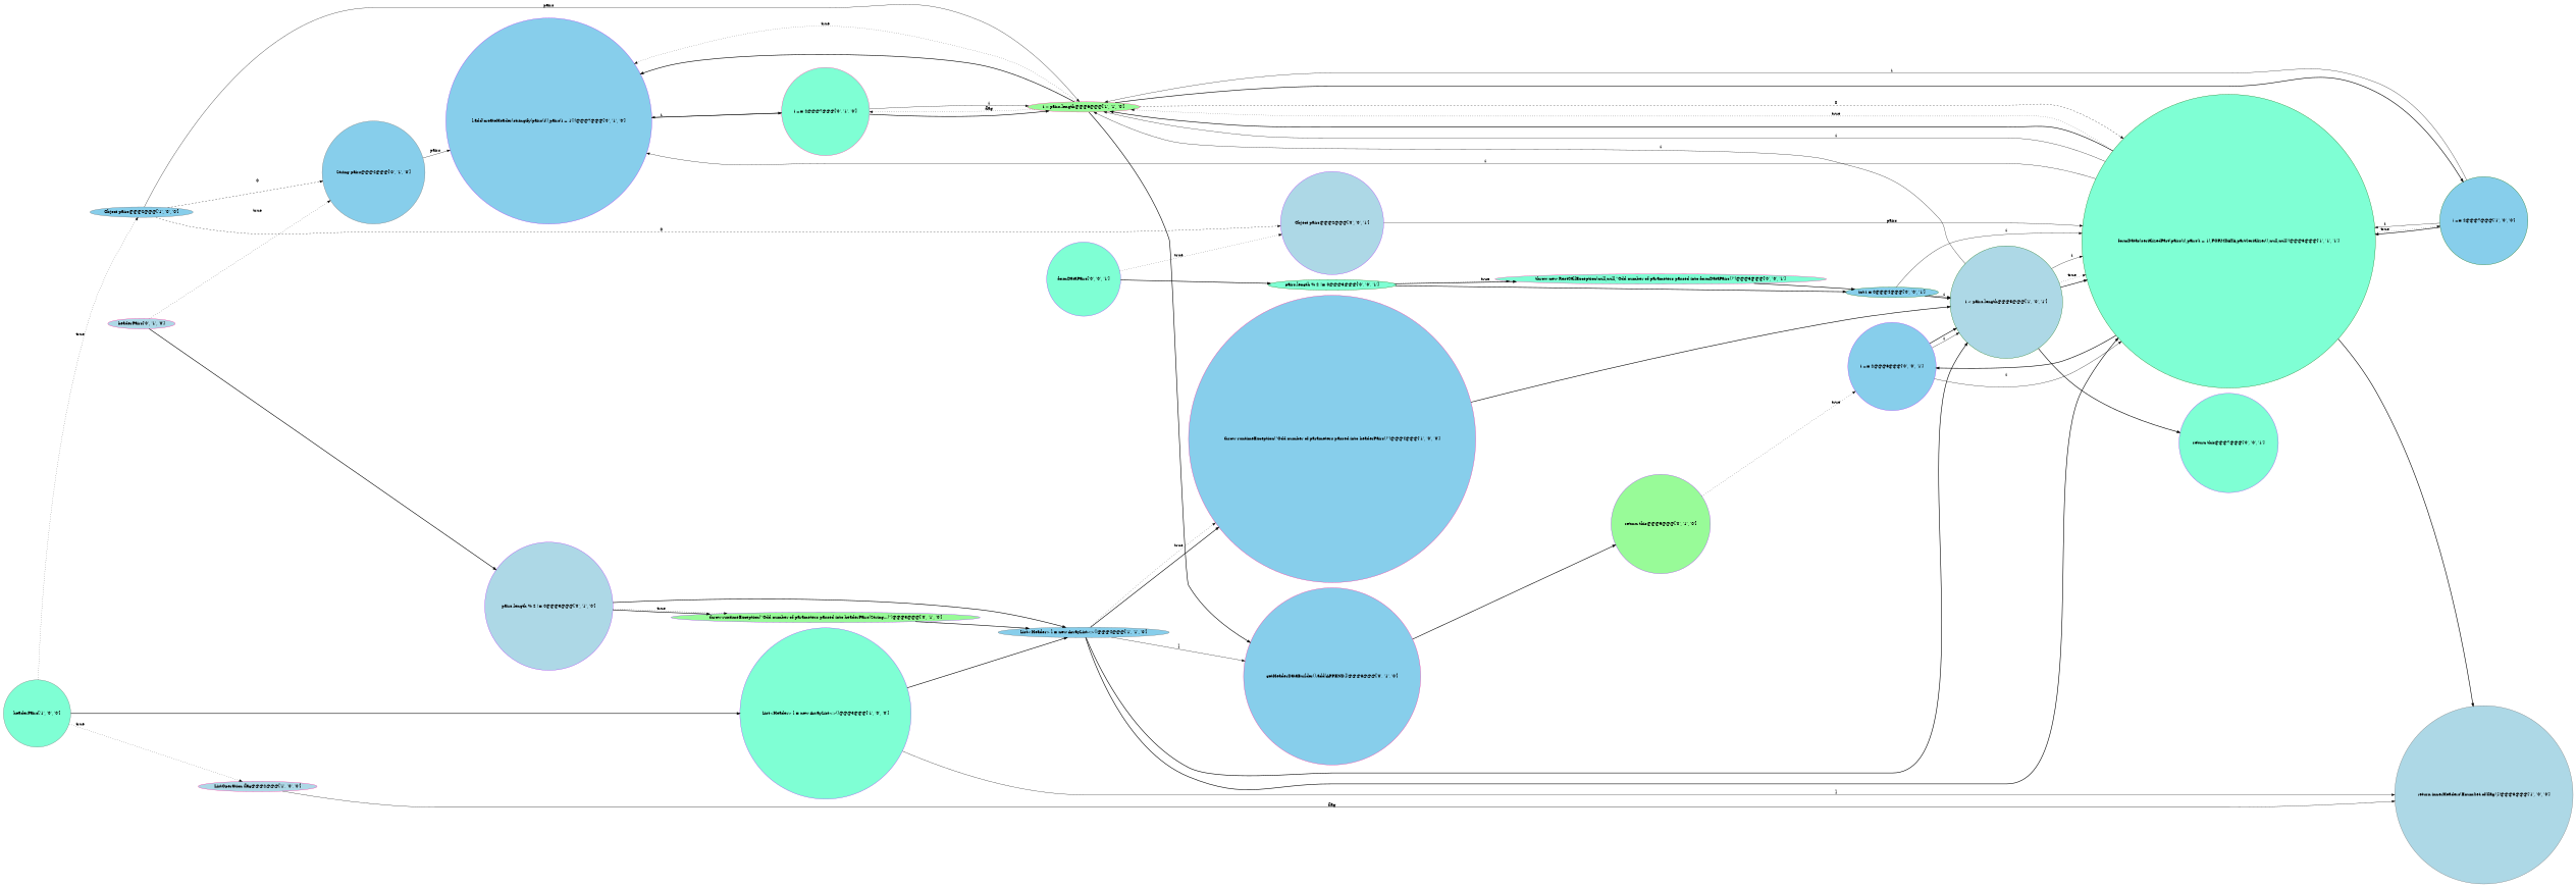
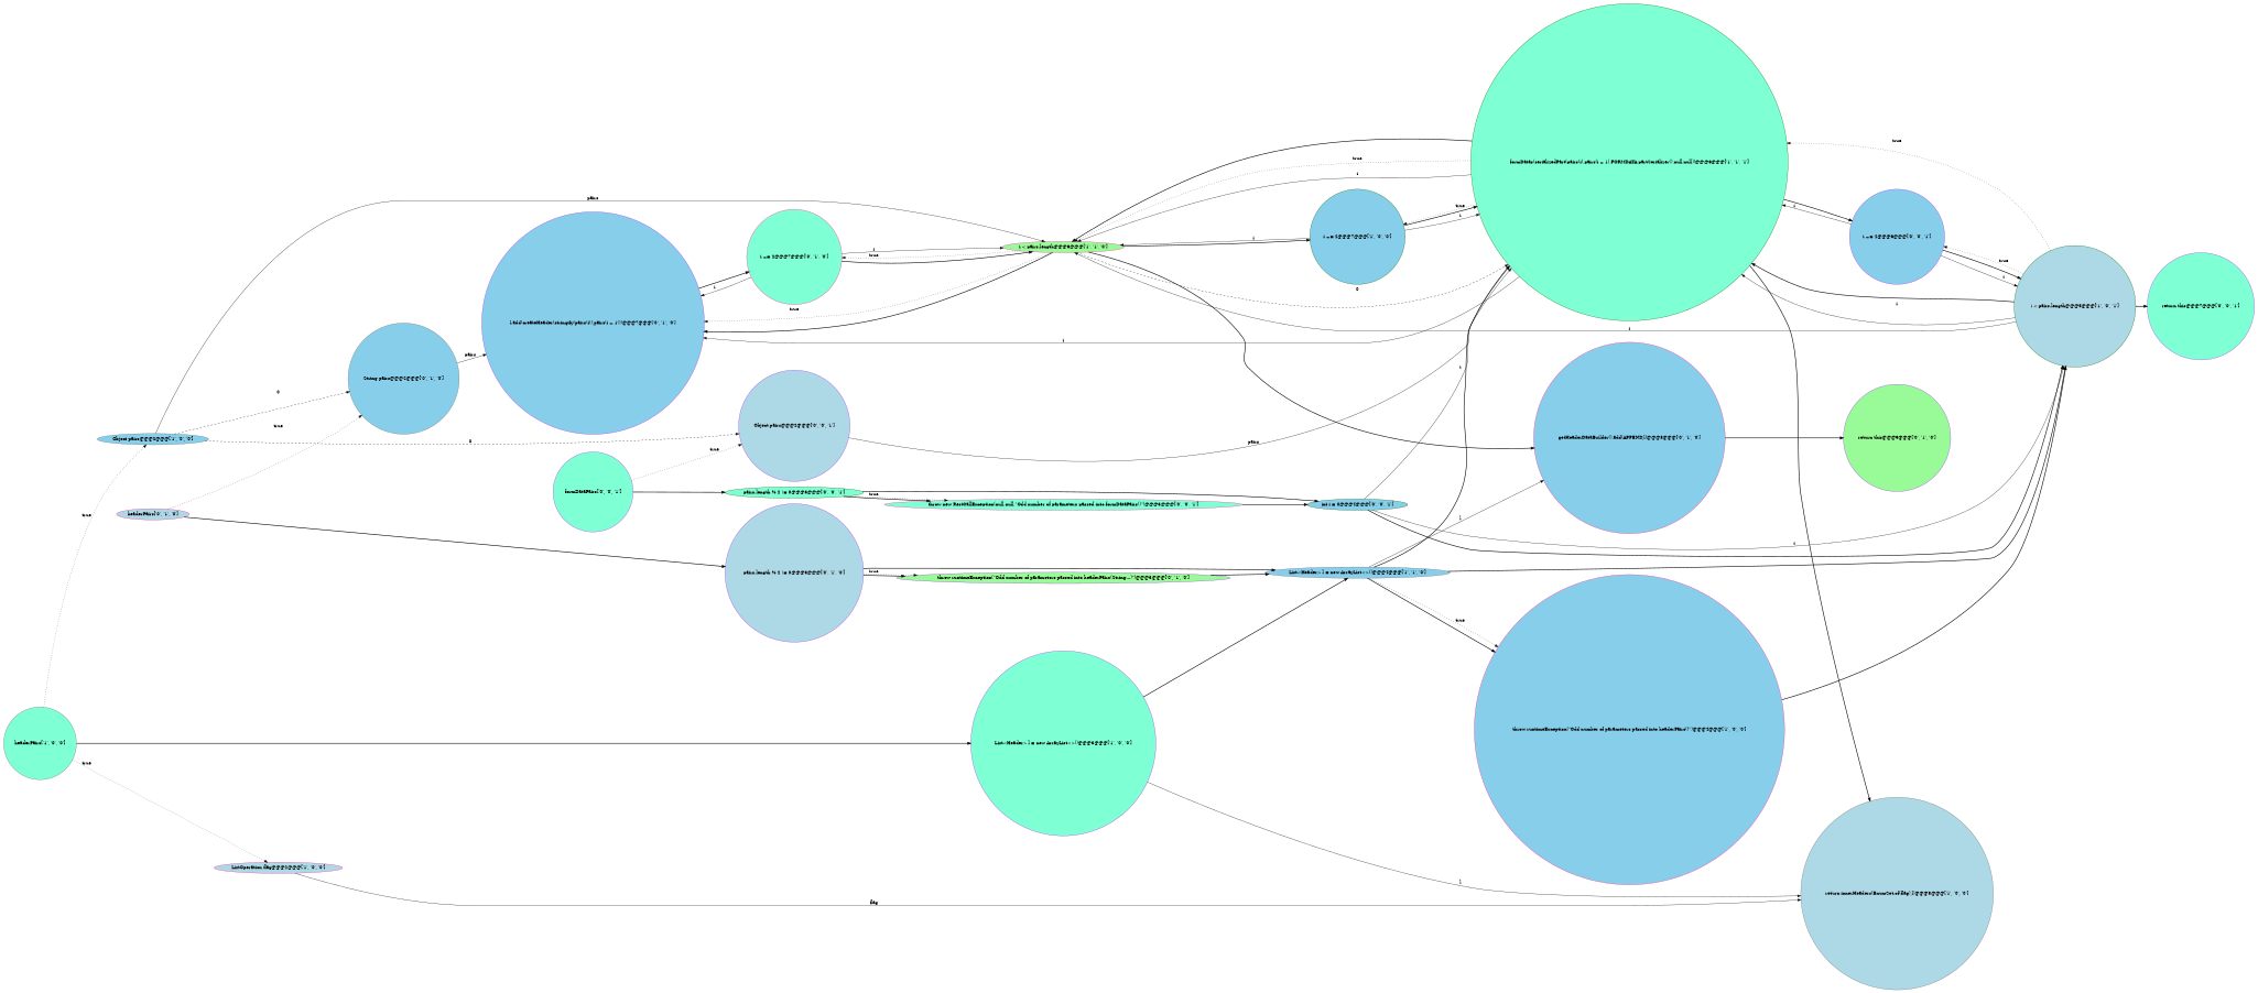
  digraph {
    rankdir=LR
    node [color=purple fillcolor=skyblue shape=circle style=filled]
    edge [style=bold]
    n1 [label="l.add(createHeader(stringify(pairs(i(),pairs(i + 1())@@@7@@@['0', '1', '0']"]
    n2 [color=deeppink fillcolor=aquamarine label="i += 2@@@7@@@['0', '1', '0']"]
    n3 [color=deeppink fillcolor=palegreen label="i < pairs.length@@@6@@@['1', '1', '0']" shape=ellipse]
    n4 [label="i += 2@@@6@@@['0', '0', '1']"]
    n5 [color=darkgreen fillcolor=aquamarine label="formDatas(serializedPart(pairs(i(,pairs(i + 1(,FORMDATA,partSerializer(),null,null))@@@6@@@['1', '1', '1']"]
    n6 [color=darkgreen fillcolor=lightblue label="i < pairs.length@@@5@@@['1', '0', '1']"]
    n7 [color=darkgreen label="i += 2@@@7@@@['1', '0', '0']"]
    n8 [color=gray40 fillcolor=lightblue label="return innerHeaders(EnumSet.of(flag),l)@@@8@@@['1', '0', '0']"]
    n9 [fillcolor=aquamarine label="return this@@@7@@@['0', '0', '1']"]
    n10 [color=gray40 label="Object pairs@@@2@@@['1', '0', '0']" shape=ellipse]
    n11 [color=gray40 label="String pairs@@@2@@@['0', '1', '0']"]
    n12 [fillcolor=lightblue label="Object pairs@@@2@@@['0', '0', '1']"]
    n13 [color=deeppink label="getHeaderDataBuilder().add(APPEND,l)@@@8@@@['0', '1', '0']"]
    n14 [fillcolor=palegreen label="return this@@@9@@@['0', '1', '0']"]
    n15 [fillcolor=aquamarine label="formDataPairs['0', '0', '1']"]
    n16 [color=darkgreen fillcolor=aquamarine label="pairs.length % 2 != 0@@@3@@@['0', '0', '1']" shape=ellipse]
    n17 [color=darkgreen label="int i = 0@@@4@@@['0', '0', '1']" shape=ellipse]
    n18 [color=deeppink fillcolor=aquamarine label="throw new RestCallException(null,null,\"Odd number of parameters passed into formDataPairs()\")@@@3@@@['0', '0', '1']" shape=ellipse]
    n19 [fillcolor=aquamarine label="List<Header> l = new ArrayList<>()@@@3@@@['1', '0', '0']"]
    n20 [color=gray40 label="List<Header> l = new ArrayList<>()@@@4@@@['1', '1', '0']" shape=ellipse]
    n21 [color=deeppink label="throw runtimeException(\"Odd number of parameters passed into headerPairs()\")@@@4@@@['1', '0', '0']"]
    n22 [color=deeppink fillcolor=lightblue label="headerPairs['0', '1', '0']" shape=ellipse]
    n23 [fillcolor=lightblue label="pairs.length % 2 != 0@@@3@@@['0', '1', '0']"]
    n24 [fillcolor=palegreen label="throw runtimeException(\"Odd number of parameters passed into headerPairs(String...)\")@@@3@@@['0', '1', '0']" shape=ellipse]
    n25 [color=gray40 fillcolor=aquamarine label="headerPairs['1', '0', '0']"]
    n26 [color=deeppink fillcolor=lightblue label="ListOperation flag@@@2@@@['1', '0', '0']" shape=ellipse]
    n1 -> n2
    n2 -> n1 [label=i style=solid]
    n2 -> n3
    n2 -> n3 [label=i style=solid]
    n3 -> n1 [label=true style=dotted]
    n3 -> n1
-   n3 -> n2 [label=flag style=dotted]
+   n3 -> n2 [label=true style=dotted]
    n3 -> n5 [label=0 style=dashed]
    n3 -> n7
    n3 -> n13
    n4 -> n5 [label=i style=solid]
    n4 -> n6
    n4 -> n6 [label=i style=solid]
    n5 -> n1 [label=i style=solid]
    n5 -> n3
    n5 -> n3 [label=true style=dotted]
    n5 -> n3 [label=i style=solid]
    n5 -> n4
    n5 -> n7 [label=true style=dotted]
    n5 -> n8
    n6 -> n3 [label=i style=solid]
-   n14 -> n4 [label=true style=dotted]
+   n6 -> n4 [label=true style=dotted]
    n6 -> n5
    n6 -> n5 [label=i style=solid]
    n6 -> n5 [label=true style=dotted]
    n6 -> n9
    n7 -> n3 [label=i style=solid]
    n7 -> n5
    n7 -> n5 [label=i style=solid]
    n10 -> n3 [label=pairs style=solid]
    n10 -> n11 [label=0 style=dashed]
    n10 -> n12 [label=0 style=dashed]
    n11 -> n1 [label=pairs style=solid]
    n12 -> n5 [label=pairs style=solid]
    n13 -> n14
    n15 -> n12 [label=true style=dotted]
    n15 -> n16
    n16 -> n17
    n16 -> n18 [label=true style=dotted]
    n16 -> n18
    n17 -> n5 [label=i style=solid]
    n17 -> n6 [label=i style=solid]
    n17 -> n6
    n18 -> n17
    n19 -> n8 [label=l style=solid]
    n19 -> n20
    n20 -> n5
    n20 -> n6
    n20 -> n13 [label=l style=solid]
    n20 -> n21
    n20 -> n21 [label=true style=dotted]
    n21 -> n6
    n22 -> n11 [label=true style=dotted]
    n22 -> n23
    n23 -> n20
    n23 -> n24 [label=true style=dotted]
    n23 -> n24
    n24 -> n20
    n25 -> n10 [label=true style=dotted]
    n25 -> n19
    n25 -> n26 [label=true style=dotted]
    n26 -> n8 [label=flag style=solid]
  }
